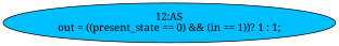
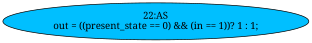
  strict digraph {
    fontname="Noto Serif"
-   n1 [ast="<pyverilog.vparser.ast.Assign object at 0x7f4fc6d987d0>" def_var="['out']" fillcolor=deepskyblue label="12:AS\nout = ((present_state == 0) && (in == 1))? 1 : 1;" statements="[]" style=filled typ=Assign use_var="['present_state', 'in']" fontname="Noto Serif"]
+   n1 [ast="<pyverilog.vparser.ast.Assign object at 0x7f4fc6d987d0>" def_var="['out']" fillcolor=deepskyblue label="22:AS\nout = ((present_state == 0) && (in == 1))? 1 : 1;" statements="[]" style=filled typ=Assign use_var="['present_state', 'in']" fontname="Noto Serif"]
  }
